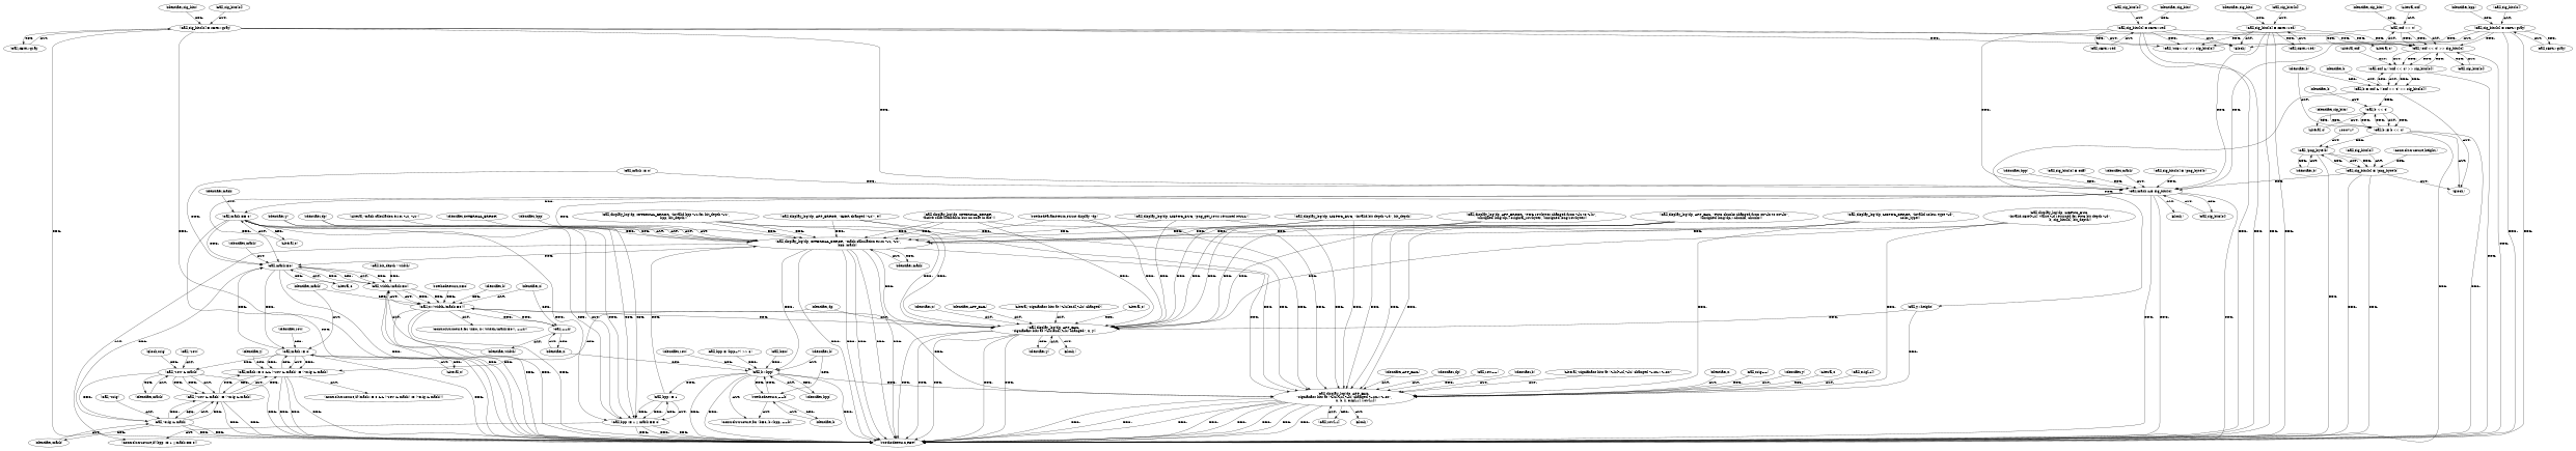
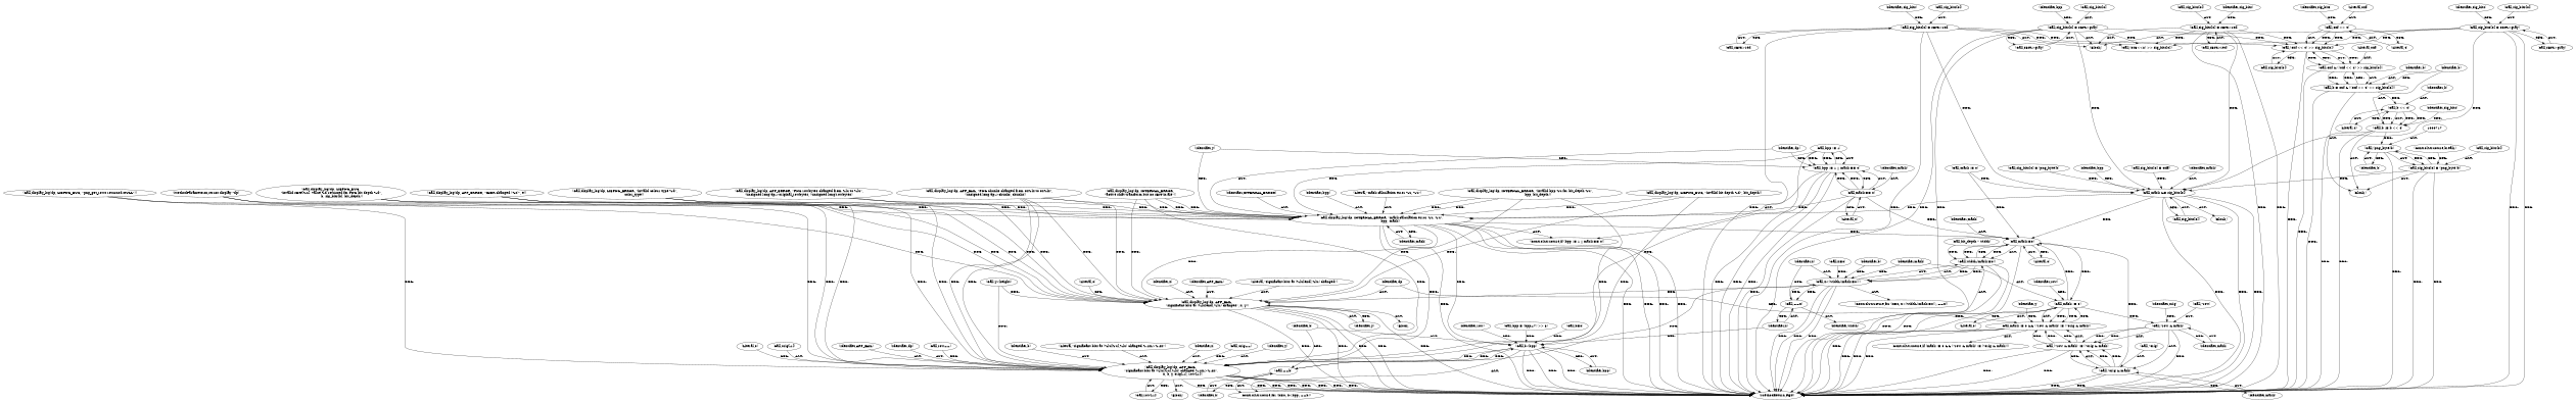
  digraph {
    n1 [label="(Call,(0xf << 4) >> sig_bits[0])"]
    n2 [label="(Call,0xf & ((0xf << 4) >> sig_bits[0]))"]
    n3 [label="(Call,sig_bits[0])"]
    n4 [label="(MethodReturn,RET)"]
    n5 [label="(Call,b = 0xf & ((0xf << 4) >> sig_bits[0]))"]
    n6 [label="(Call,0xf << 4)"]
    n7 [label="(Literal,4)"]
    n8 [label="(Call,sig_bits[0] = sBIT->gray)"]
    n9 [label="(Call,mask &= sig_bits[0])"]
    n10 [label="(Call,(0x3<<2) >> sig_bits[0])"]
    n11 [label="(Block,)"]
    n12 [label="(Call,sBIT->gray)"]
    n13 [label="(Call,mask == 0)"]
    n14 [label="(Call,display_log(dp, INTERNAL_ERROR, \"mask calculation error %u, %u\",\n                  bpp, mask))"]
    n15 [label="(Call,mask!=0)"]
    n16 [label="(Call,sig_bits[0])"]
    n17 [label="(Block,)"]
    n18 [label="(Call,sig_bits[0] = sBIT->red)"]
    n19 [label="(Call,sBIT->red)"]
    n20 [label="(Call,sig_bits[0] = sBIT->red)"]
    n21 [label="(Call,sBIT->red)"]
    n22 [label="(Call,sig_bits[0] = sBIT->gray)"]
    n23 [label="(Call,sBIT->gray)"]
    n24 [label="(Call,b << 4)"]
    n25 [label="(Block,)"]
    n26 [label="(Call,b |= b << 4)"]
    n27 [label="(Literal,4)"]
    n28 [label="(Call,(png_byte)b)"]
    n29 [label="(Call,sig_bits[0] = (png_byte)b)"]
    n30 [label="(Identifier,b)"]
    n31 [label="(Call,bpp != 1 || mask == 0)"]
    n32 [label="(Literal,0)"]
    n33 [label="(ControlStructure,if (bpp != 1 || mask == 0))"]
    n34 [label="(Call,display_log(dp, APP_FAIL,\n \"significant bits at (%lu[%u],%lu) changed %.2x->%.2x\",\n                        x, b, y, orig[-1], row[-1]))"]
    n35 [label="(Call,display_log(dp, APP_FAIL,\n \"significant bits at (%lu[end],%lu) changed\", x, y))"]
    n36 [label="(Call,b<bpp)"]
    n37 [label="(Identifier,mask)"]
    n38 [label="(Call,width-(mask!=0))"]
    n39 [label="(Call,mask != 0)"]
    n40 [label="(Literal,0)"]
    n41 [label="(Call,bpp != 1)"]
    n42 [label="(Call,row[-1])"]
    n43 [label="(Block,)"]
    n44 [label="(Block,)"]
    n45 [label="(Identifier,y)"]
-   n46 [label="(MethodReturn,++b)"]
+   n46 [label="(Call,++b)"]
    n47 [label="(ControlStructure,for (b=0; b<bpp; ++b))"]
    n48 [label="(Identifier,bpp)"]
    n49 [label="(Call,x<(width-(mask!=0)))"]
    n50 [label="(Call,mask != 0 && (*row & mask) != (*orig & mask))"]
    n51 [label="(Call,*row & mask)"]
    n52 [label="(Literal,0)"]
    n53 [label="(Call,++x)"]
    n54 [label="(ControlStructure,for (x=0; x<(width-(mask!=0)); ++x))"]
    n55 [label="(Identifier,x)"]
    n56 [label="(Identifier,width)"]
    n57 [label="(Call,(*row & mask) != (*orig & mask))"]
    n58 [label="(ControlStructure,if (mask != 0 && (*row & mask) != (*orig & mask)))"]
    n59 [label="(Call,*orig & mask)"]
    n60 [label="(Identifier,mask)"]
    n61 [label="(Identifier,mask)"]
    n62 [label="(Identifier,b)"]
    n63 [label="(Identifier,sig_bits)"]
    n64 [label="(Identifier,sig_bits)"]
    n65 [label="(Identifier,row)"]
    n66 [label="(Call,orig++)"]
    n67 [label="(Call,sig_bits[0])"]
    n68 [label="(Identifier,x)"]
    n69 [label="(Call,sig_bits[0] = (png_byte)b)"]
    n70 [label="(Call,display_log(dp, LIBPNG_BUG, \"png_get_rows returned NULL\"))"]
    n71 [label="(Identifier,sig_bits)"]
    n72 [label="(MethodParameterIn,struct display *dp)"]
    n73 [label="(Call,bit_depth * width)"]
    n74 [label="(Identifier,b)"]
-   n75 [label="(MethodReturn,x=0)"]
+   n75 [label="(Call,x=0)"]
    n76 [label="(Identifier,y)"]
    n77 [label="(Call,display_log(dp, LIBPNG_ERROR, \"invalid colour type %d\",\n                  color_type))"]
    n78 [label="(Identifier,x)"]
    n79 [label="(Identifier,APP_FAIL)"]
    n80 [label="(Identifier,b)"]
    n81 [label="(Literal,0)"]
    n82 [label="(Call,mask != 0)"]
    n83 [label="(Literal,\"significant bits at (%lu[end],%lu) changed\")"]
    n84 [label="(Call,orig[-1])"]
    n85 [label="(Identifier,bpp)"]
    n86 [label="(Call,display_log(dp, APP_ERROR, \"PNG rowbytes changed from %lu to %lu\",\n (unsigned long)dp->original_rowbytes, (unsigned long)rowbytes))"]
    n87 [label="(Call,sig_bits[0])"]
    n88 [label="(Call,display_log(dp, APP_FAIL, \"PNG chunks changed from 0x%lx to 0x%lx\",\n             (unsigned long)dp->chunks, chunks))"]
    n89 [label="(Identifier,mask)"]
    n90 [label="(Identifier,bpp)"]
    n91 [label="(Literal,0xf)"]
    n92 [label="(Call,display_log(dp, INTERNAL_ERROR, \"invalid bpp %u for bit_depth %u\",\n               bpp, bit_depth))"]
    n93 [label="(Call,display_log(dp, LIBPNG_BUG,\n \"invalid sBIT[%u]  value %d returned for PNG bit depth %d\",\n                     b, sig_bits[b], bit_depth))"]
    n94 [label="(Identifier,INTERNAL_ERROR)"]
    n95 [label="(Identifier,b)"]
-   n96 [label="(Block,orig)"]
+   n96 [label="(Identifier,orig)"]
    n97 [label="(Identifier,bpp)"]
    n98 [label="(Identifier,APP_FAIL)"]
    n99 [label="(Literal,\"mask calculation error %u, %u\")"]
    n100 [label="(Identifier,dp)"]
    n101 [label="(Identifier,b)"]
    n102 [label="(Identifier,row)"]
    n103 [label="(Call,sig_bits[0])"]
    n104 [label="(Call,sig_bits[0] = 0xff)"]
    n105 [label="(Identifier,dp)"]
    n106 [label="(Call,display_log(dp, APP_ERROR, \"IHDR changed (%s)\", e))"]
    n107 [label="(Call,row++)"]
    n108 [label="(Call,display_log(dp, LIBPNG_BUG, \"invalid bit depth %d\", bit_depth))"]
    n109 [label="(Call,*orig)"]
    n110 [label="(Identifier,b)"]
    n111 [label="(Identifier,b)"]
    n112 [label="(Call,bpp = (bpp+7) >> 3)"]
    n113 [label="(Identifier,mask)"]
    n114 [label="(Identifier,sig_bits)"]
    n115 [label="(Identifier,mask)"]
-   n116 [label="(ControlStructure,height;)"]
+   n116 [label="(ControlStructure,break;)"]
    n117 [label="(Call,*row)"]
    n118 [label="(Literal,0)"]
    n119 [label="(Call,display_log(dp, INTERNAL_ERROR,\n \"active shift transform but no sBIT in file\"))"]
    n120 [label="(Literal,\"significant bits at (%lu[%u],%lu) changed %.2x->%.2x\")"]
    n121 [label="(Call,sig_bits[0])"]
    n122 [label="(Literal,0xf)"]
    n123 [label="(Identifier,sig_bits)"]
    n124 [label="(Identifier,x)"]
    n125 [label="(Identifier,dp)"]
    n126 [label="(Call,b=0)"]
    n127 [label="(Identifier,mask)"]
    n128 [label="(Call,sig_bits[0])"]
    n129 [label="(Identifier,y)"]
    n130 [label="(Identifier,y)"]
    n131 [label="(Call,y<height)"]
    1000717
    n1 -> n2 [label="AST: "]
    n1 -> n2 [label="DDG: "]
    n1 -> n2 [label="DDG: "]
    n1 -> n3 [label="CFG: "]
    n1 -> n4 [label="DDG: "]
    n2 -> n1 [label="CFG: "]
    n2 -> n4 [label="DDG: "]
    n2 -> n5 [label="AST: "]
    n2 -> n5 [label="DDG: "]
    n2 -> n5 [label="DDG: "]
    n3 -> n1 [label="AST: "]
    n5 -> n2 [label="CFG: "]
-   n5 -> n131 [label="DDG: "]
+   n5 -> n4 [label="DDG: "]
    n5 -> n24 [label="DDG: "]
    n5 -> n25 [label="AST: "]
    n6 -> n1 [label="AST: "]
    n6 -> n1 [label="DDG: "]
    n6 -> n1 [label="DDG: "]
    n6 -> n7 [label="CFG: "]
    n7 -> n6 [label="AST: "]
    n8 -> n1 [label="DDG: "]
    n8 -> n4 [label="DDG: "]
    n8 -> n4 [label="DDG: "]
    n8 -> n9 [label="DDG: "]
    n8 -> n10 [label="DDG: "]
    n8 -> n11 [label="AST: "]
    n8 -> n12 [label="CFG: "]
    n9 -> n4 [label="DDG: "]
    n9 -> n4 [label="DDG: "]
    n9 -> n4 [label="DDG: "]
-   n9 -> n13 [label="DDG: "]
    n9 -> n14 [label="DDG: "]
    n9 -> n15 [label="DDG: "]
    n9 -> n16 [label="CFG: "]
    n9 -> n17 [label="AST: "]
    n12 -> n8 [label="AST: "]
    n13 -> n4 [label="DDG: "]
    n13 -> n14 [label="DDG: "]
    n13 -> n15 [label="DDG: "]
    n13 -> n31 [label="AST: "]
    n13 -> n31 [label="DDG: "]
    n13 -> n31 [label="DDG: "]
    n13 -> n32 [label="CFG: "]
    n14 -> n4 [label="DDG: "]
    n14 -> n4 [label="DDG: "]
    n14 -> n4 [label="DDG: "]
    n14 -> n4 [label="DDG: "]
    n14 -> n4 [label="DDG: "]
    n14 -> n15 [label="DDG: "]
    n14 -> n33 [label="AST: "]
    n14 -> n34 [label="DDG: "]
    n14 -> n35 [label="DDG: "]
    n14 -> n36 [label="DDG: "]
    n14 -> n37 [label="CFG: "]
    n15 -> n4 [label="DDG: "]
    n15 -> n38 [label="AST: "]
    n15 -> n38 [label="DDG: "]
    n15 -> n38 [label="DDG: "]
    n15 -> n39 [label="DDG: "]
    n15 -> n40 [label="CFG: "]
    n16 -> n9 [label="AST: "]
    n18 -> n1 [label="DDG: "]
    n18 -> n4 [label="DDG: "]
    n18 -> n4 [label="DDG: "]
    n18 -> n9 [label="DDG: "]
    n18 -> n10 [label="DDG: "]
    n18 -> n11 [label="AST: "]
    n18 -> n19 [label="CFG: "]
    n19 -> n18 [label="AST: "]
    n20 -> n1 [label="DDG: "]
    n20 -> n4 [label="DDG: "]
    n20 -> n4 [label="DDG: "]
    n20 -> n9 [label="DDG: "]
    n20 -> n10 [label="DDG: "]
    n20 -> n11 [label="AST: "]
    n20 -> n21 [label="CFG: "]
    n21 -> n20 [label="AST: "]
    n22 -> n1 [label="DDG: "]
    n22 -> n4 [label="DDG: "]
    n22 -> n4 [label="DDG: "]
    n22 -> n9 [label="DDG: "]
    n22 -> n10 [label="DDG: "]
    n22 -> n11 [label="AST: "]
    n22 -> n23 [label="CFG: "]
    n23 -> n22 [label="AST: "]
    n24 -> n26 [label="AST: "]
    n24 -> n26 [label="DDG: "]
    n24 -> n26 [label="DDG: "]
    n24 -> n27 [label="CFG: "]
    n26 -> n4 [label="DDG: "]
    n26 -> n4 [label="DDG: "]
    n26 -> n24 [label="DDG: "]
    n26 -> n25 [label="AST: "]
    n26 -> n28 [label="DDG: "]
    n27 -> n24 [label="AST: "]
    n28 -> n4 [label="DDG: "]
    n28 -> n29 [label="AST: "]
    n28 -> n29 [label="DDG: "]
    n28 -> n30 [label="CFG: "]
    n29 -> n4 [label="DDG: "]
    n29 -> n4 [label="DDG: "]
    n29 -> n9 [label="DDG: "]
    n29 -> n25 [label="AST: "]
    n29 -> n28 [label="CFG: "]
    n30 -> n28 [label="AST: "]
    n31 -> n4 [label="DDG: "]
    n31 -> n4 [label="DDG: "]
    n31 -> n4 [label="DDG: "]
    n31 -> n13 [label="CFG: "]
    n31 -> n33 [label="AST: "]
    n31 -> n41 [label="CFG: "]
    n32 -> n13 [label="AST: "]
    n34 -> n4 [label="DDG: "]
    n34 -> n4 [label="DDG: "]
    n34 -> n4 [label="DDG: "]
    n34 -> n4 [label="DDG: "]
    n34 -> n4 [label="DDG: "]
    n34 -> n4 [label="DDG: "]
    n34 -> n4 [label="DDG: "]
    n34 -> n4 [label="DDG: "]
    n34 -> n42 [label="CFG: "]
    n34 -> n43 [label="AST: "]
    n35 -> n4 [label="DDG: "]
    n35 -> n4 [label="DDG: "]
    n35 -> n4 [label="DDG: "]
    n35 -> n4 [label="DDG: "]
    n35 -> n4 [label="DDG: "]
    n35 -> n44 [label="AST: "]
    n35 -> n45 [label="CFG: "]
    n36 -> n4 [label="DDG: "]
    n36 -> n4 [label="DDG: "]
    n36 -> n4 [label="DDG: "]
    n36 -> n34 [label="DDG: "]
    n36 -> n46 [label="DDG: "]
    n36 -> n47 [label="AST: "]
    n36 -> n48 [label="CFG: "]
    n37 -> n14 [label="AST: "]
    n38 -> n4 [label="DDG: "]
    n38 -> n4 [label="DDG: "]
    n38 -> n15 [label="CFG: "]
    n38 -> n49 [label="AST: "]
    n38 -> n49 [label="DDG: "]
    n38 -> n49 [label="DDG: "]
    n39 -> n4 [label="DDG: "]
    n39 -> n15 [label="DDG: "]
    n39 -> n50 [label="AST: "]
    n39 -> n50 [label="DDG: "]
    n39 -> n50 [label="DDG: "]
    n39 -> n51 [label="DDG: "]
    n39 -> n52 [label="CFG: "]
    n40 -> n15 [label="AST: "]
    n41 -> n14 [label="DDG: "]
    n41 -> n31 [label="AST: "]
    n41 -> n31 [label="DDG: "]
    n41 -> n31 [label="DDG: "]
-   n36 -> n41 [label="DDG: "]
+   n41 -> n36 [label="DDG: "]
    n42 -> n34 [label="AST: "]
    n45 -> n35 [label="AST: "]
    n46 -> n36 [label="DDG: "]
    n46 -> n47 [label="AST: "]
    n46 -> n62 [label="CFG: "]
    n48 -> n36 [label="AST: "]
    n49 -> n4 [label="DDG: "]
    n49 -> n4 [label="DDG: "]
    n49 -> n4 [label="DDG: "]
    n49 -> n34 [label="DDG: "]
    n49 -> n35 [label="DDG: "]
    n49 -> n38 [label="AST: "]
    n49 -> n53 [label="DDG: "]
    n49 -> n54 [label="AST: "]
    n50 -> n4 [label="DDG: "]
    n50 -> n4 [label="DDG: "]
    n50 -> n4 [label="DDG: "]
    n50 -> n39 [label="CFG: "]
    n50 -> n57 [label="CFG: "]
    n50 -> n58 [label="AST: "]
    n51 -> n4 [label="DDG: "]
    n51 -> n57 [label="AST: "]
    n51 -> n57 [label="DDG: "]
    n51 -> n57 [label="DDG: "]
-   n51 -> n59 [label="DDG: "]
+   n51 -> n59 [label="AST: "]
    n51 -> n60 [label="CFG: "]
    n52 -> n39 [label="AST: "]
    n53 -> n49 [label="DDG: "]
    n53 -> n55 [label="CFG: "]
    n53 -> n56 [label="AST: "]
    n55 -> n36 [label="CFG: "]
    n55 -> n53 [label="AST: "]
    n56 -> n38 [label="AST: "]
    n57 -> n4 [label="DDG: "]
    n57 -> n4 [label="DDG: "]
    n57 -> n50 [label="AST: "]
    n57 -> n50 [label="DDG: "]
    n57 -> n50 [label="DDG: "]
    n57 -> n59 [label="CFG: "]
    n59 -> n4 [label="DDG: "]
    n59 -> n4 [label="DDG: "]
    n59 -> n15 [label="DDG: "]
    n59 -> n57 [label="AST: "]
    n59 -> n57 [label="DDG: "]
    n59 -> n57 [label="DDG: "]
    n59 -> n61 [label="CFG: "]
    n60 -> n51 [label="AST: "]
    n61 -> n59 [label="AST: "]
    n62 -> n46 [label="AST: "]
    n63 -> n20 [label="CFG: "]
    n64 -> n26 [label="CFG: "]
    n65 -> n36 [label="CFG: "]
    n66 -> n34 [label="DDG: "]
    n67 -> n18 [label="AST: "]
    n68 -> n49 [label="AST: "]
    n68 -> n53 [label="CFG: "]
    n69 -> n9 [label="DDG: "]
    n70 -> n14 [label="DDG: "]
    n70 -> n34 [label="DDG: "]
    n70 -> n35 [label="DDG: "]
    n71 -> n6 [label="CFG: "]
    n72 -> n14 [label="DDG: "]
    n72 -> n34 [label="DDG: "]
    n72 -> n35 [label="DDG: "]
    n73 -> n38 [label="DDG: "]
    n74 -> n5 [label="CFG: "]
    n74 -> n26 [label="AST: "]
    n75 -> n49 [label="DDG: "]
    n76 -> n34 [label="AST: "]
    n77 -> n14 [label="DDG: "]
    n77 -> n34 [label="DDG: "]
    n77 -> n35 [label="DDG: "]
    n78 -> n35 [label="AST: "]
    n79 -> n35 [label="AST: "]
    n80 -> n49 [label="CFG: "]
    n81 -> n34 [label="CFG: "]
    n82 -> n9 [label="DDG: "]
    n82 -> n15 [label="DDG: "]
    n83 -> n35 [label="AST: "]
    n84 -> n34 [label="AST: "]
    n85 -> n9 [label="CFG: "]
    n86 -> n14 [label="DDG: "]
    n86 -> n34 [label="DDG: "]
    n86 -> n35 [label="DDG: "]
    n87 -> n20 [label="AST: "]
    n88 -> n14 [label="DDG: "]
    n88 -> n34 [label="DDG: "]
    n88 -> n34 [label="DDG: "]
    n88 -> n35 [label="DDG: "]
    n88 -> n35 [label="DDG: "]
    n89 -> n39 [label="AST: "]
    n89 -> n49 [label="CFG: "]
    n90 -> n22 [label="CFG: "]
    n91 -> n2 [label="AST: "]
    n92 -> n14 [label="DDG: "]
    n92 -> n14 [label="DDG: "]
    n92 -> n34 [label="DDG: "]
    n92 -> n35 [label="DDG: "]
    n93 -> n14 [label="DDG: "]
    n93 -> n34 [label="DDG: "]
    n93 -> n35 [label="DDG: "]
    n94 -> n14 [label="AST: "]
    n95 -> n5 [label="AST: "]
    n96 -> n51 [label="CFG: "]
    n97 -> n14 [label="AST: "]
    n98 -> n34 [label="AST: "]
    n99 -> n14 [label="AST: "]
    n100 -> n34 [label="AST: "]
    n101 -> n24 [label="AST: "]
    n102 -> n39 [label="CFG: "]
    n103 -> n22 [label="AST: "]
    n104 -> n9 [label="DDG: "]
    n105 -> n14 [label="AST: "]
    n105 -> n31 [label="CFG: "]
    n106 -> n14 [label="DDG: "]
    n106 -> n34 [label="DDG: "]
    n106 -> n35 [label="DDG: "]
    n107 -> n34 [label="DDG: "]
    n108 -> n14 [label="DDG: "]
    n108 -> n34 [label="DDG: "]
    n108 -> n35 [label="DDG: "]
    n109 -> n59 [label="AST: "]
    n110 -> n34 [label="AST: "]
    n111 -> n36 [label="AST: "]
    n111 -> n46 [label="CFG: "]
    n112 -> n36 [label="DDG: "]
    n113 -> n13 [label="AST: "]
    n114 -> n18 [label="CFG: "]
    n115 -> n9 [label="AST: "]
    n116 -> n29 [label="CFG: "]
    n117 -> n51 [label="AST: "]
    n118 -> n35 [label="CFG: "]
    n119 -> n14 [label="DDG: "]
    n119 -> n14 [label="DDG: "]
    n119 -> n34 [label="DDG: "]
    n119 -> n35 [label="DDG: "]
    n120 -> n34 [label="AST: "]
    n121 -> n29 [label="AST: "]
    n122 -> n6 [label="AST: "]
    n123 -> n8 [label="CFG: "]
    n124 -> n34 [label="AST: "]
    n125 -> n35 [label="AST: "]
    n125 -> n50 [label="CFG: "]
    n126 -> n36 [label="DDG: "]
    n127 -> n15 [label="AST: "]
    n128 -> n8 [label="AST: "]
    n129 -> n14 [label="CFG: "]
    n129 -> n31 [label="CFG: "]
    n130 -> n50 [label="CFG: "]
    n131 -> n34 [label="DDG: "]
    n131 -> n35 [label="DDG: "]
    1000717 -> n28 [label="AST: "]
  }
